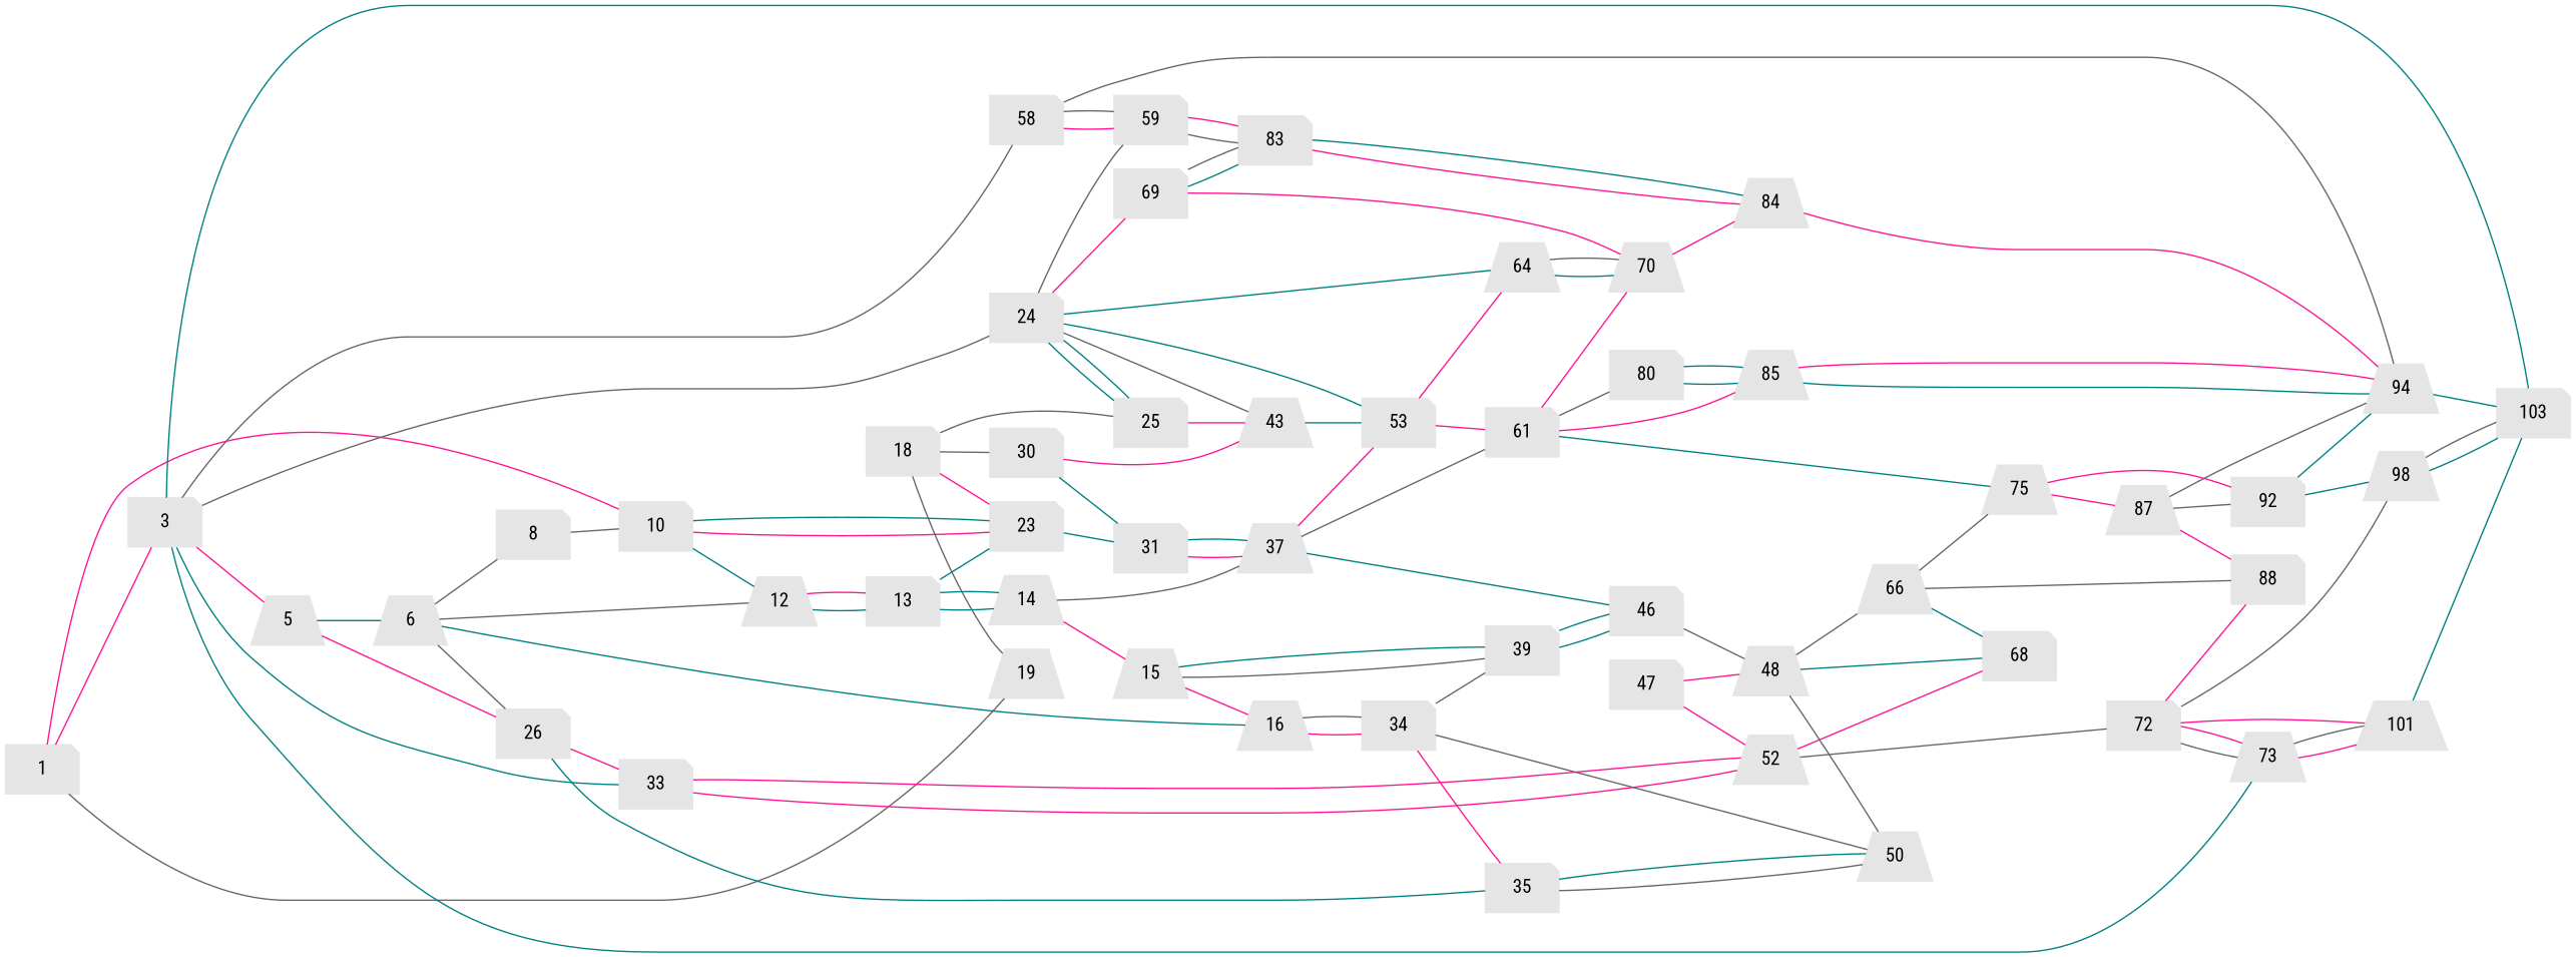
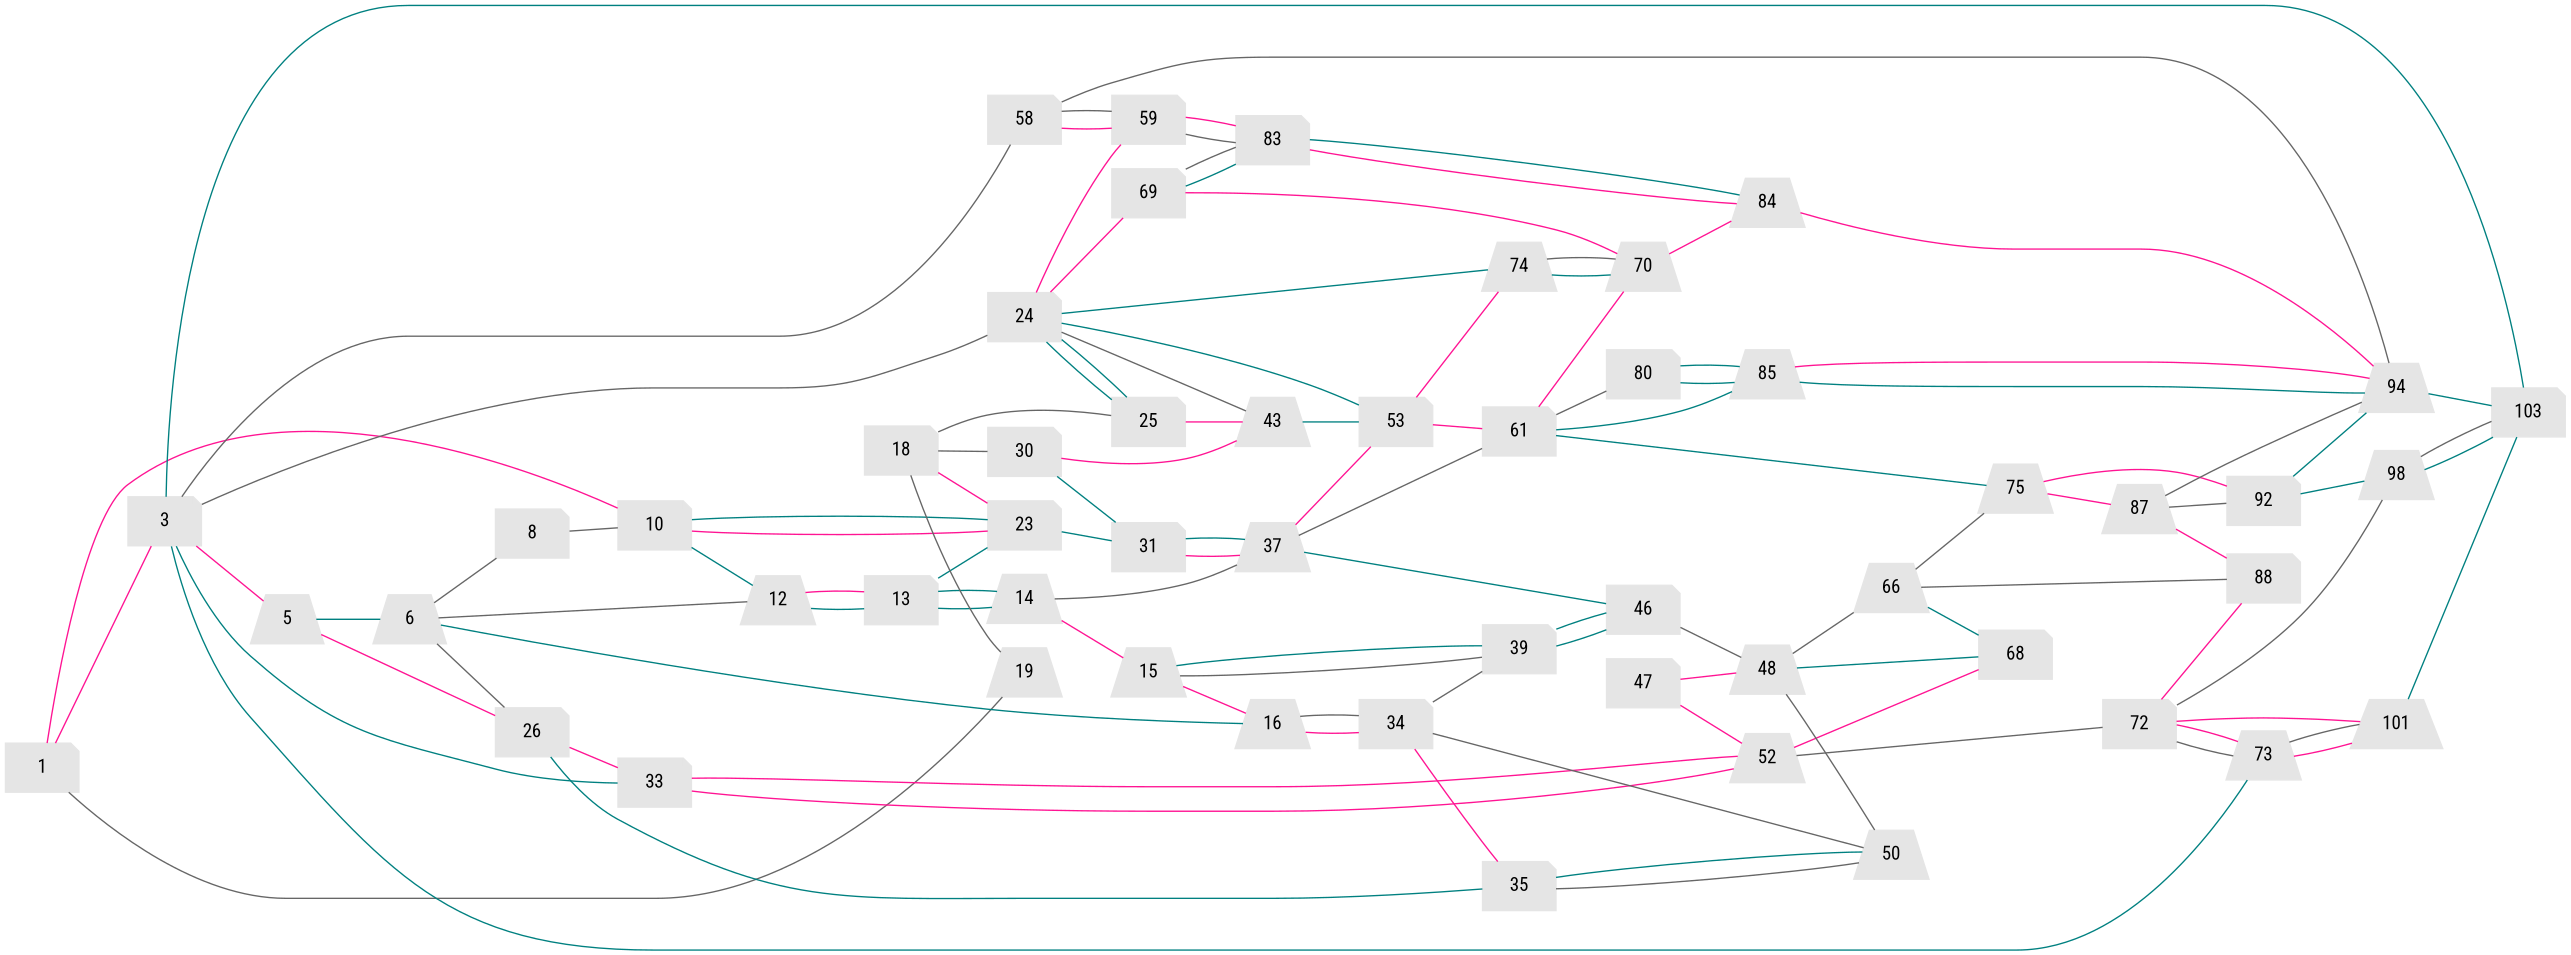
  graph {
    fontname="Roboto Condensed"
    rankdir=LR
    node [color=gray90 fontname="Roboto Condensed" shape=note style=filled]
    edge [color=deeppink fontname="Roboto Condensed"]
    1 [super="+9+2"]
    3 [super="+4"]
    10 [super="+11"]
    19 [shape=trapezium]
    5 [shape=trapezium]
    24 [super="+41"]
    33
    58
    73 [shape=trapezium]
    103 [super="+104"]
    12 [shape=trapezium]
    23 [super="+27"]
    6 [shape=trapezium super="+17+7"]
    26 [super="+32"]
    25 [super="+28"]
    43 [shape=trapezium super="+44"]
    53 [super="+54"]
    59
-   64 [shape=trapezium]
+   64 [shape=trapezium label=74]
    69
    52 [shape=trapezium super="+71"]
    94 [shape=trapezium super="+95"]
    101 [shape=trapezium]
    8
    16 [shape=trapezium]
    35
    13
    34 [super="+40"]
    31
    14 [shape=trapezium]
    15 [shape=trapezium]
    37 [shape=trapezium super="+38"]
    39
    46
    61 [super="+62+79"]
    50 [shape=trapezium]
    18 [super="+21"]
    30
    83
    70 [shape=trapezium super="+81"]
    68
    72 [super="+91"]
    48 [shape=trapezium super="+65+49"]
    75 [shape=trapezium super="+78+76"]
    80
    85 [shape=trapezium]
    66 [shape=trapezium super="+67"]
    47 [super="+51"]
    88
    98 [shape=trapezium]
    84 [shape=trapezium]
    87 [shape=trapezium]
    92 [super="+93"]
    1 -- 3
    1 -- 10
    1 -- 19 [color=gray40 weight=2]
    3 -- 5
    3 -- 24 [color=gray40]
    3 -- 33 [color=teal]
    3 -- 58 [color=gray40 weight=2]
    3 -- 73 [color=teal]
    3 -- 103 [color=teal]
    10 -- 12 [color=teal]
    10 -- 23
    10 -- 23 [color=teal]
    5 -- 6 [color=teal]
    5 -- 26
    24 -- 25 [color=teal]
    24 -- 25 [color=teal]
    24 -- 43 [color=gray40]
    24 -- 53 [color=teal]
-   24 -- 59 [color=gray40]
+   24 -- 59
    24 -- 64 [color=teal]
    24 -- 69
    33 -- 52
    33 -- 52
    58 -- 59
    58 -- 59 [color=gray40]
    58 -- 94 [color=gray40]
    73 -- 101
    73 -- 101 [color=gray40]
    12 -- 13 [color=teal]
    12 -- 13
    23 -- 31 [color=teal]
    6 -- 12 [color=gray40]
    6 -- 26 [color=gray40]
    6 -- 8 [color=gray40]
    6 -- 16 [color=teal]
    26 -- 33
    26 -- 35 [color=teal]
    25 -- 43
    43 -- 53 [color=teal]
    53 -- 64
    53 -- 61
    59 -- 83 [color=gray40]
    59 -- 83
    64 -- 70 [color=teal]
    64 -- 70 [color=gray40]
    69 -- 83 [color=teal]
    69 -- 83 [color=gray40]
    69 -- 70
    52 -- 68
    52 -- 72 [color=gray40]
    94 -- 103 [color=teal weight=2]
    101 -- 103 [color=teal]
    8 -- 10 [color=gray40]
    16 -- 34
    16 -- 34 [color=gray40]
    35 -- 50 [color=gray40]
    35 -- 50 [color=teal]
    13 -- 23 [color=teal]
    13 -- 14 [color=teal]
    13 -- 14 [color=teal]
    34 -- 35
    34 -- 39 [color=gray40]
    34 -- 50 [color=gray40]
    31 -- 37
    31 -- 37 [color=teal]
    14 -- 15
    14 -- 37 [color=gray40]
    15 -- 16
    15 -- 39 [color=gray40]
    15 -- 39 [color=teal]
    37 -- 53
    37 -- 46 [color=teal]
    37 -- 61 [color=gray40]
    39 -- 46 [color=teal]
    39 -- 46 [color=teal]
    46 -- 48 [color=gray40]
    61 -- 70
    61 -- 75 [color=teal weight=2]
    61 -- 80 [color=gray40 weight=2]
-   61 -- 85
+   61 -- 85 [color=teal]
    18 -- 19 [color=gray40]
    18 -- 23
    18 -- 25 [color=gray40 weight=2]
    18 -- 30 [color=gray40]
    30 -- 43
    30 -- 31 [color=teal]
    83 -- 84
    83 -- 84 [color=teal]
    70 -- 84
    72 -- 73 [color=gray40]
    72 -- 73
    72 -- 101
    72 -- 88
    72 -- 98 [color=gray40]
    48 -- 50 [color=gray40]
    48 -- 68 [color=teal]
    48 -- 66 [color=gray40]
    75 -- 87
    75 -- 92
    80 -- 85 [color=teal]
    80 -- 85 [color=teal]
    85 -- 94 [color=teal]
    85 -- 94
    66 -- 68 [color=teal]
    66 -- 75 [color=gray40]
    66 -- 88 [color=gray40]
    47 -- 52
    47 -- 48 [weight=2]
    98 -- 103 [color=teal]
    98 -- 103 [color=gray40]
    84 -- 94
    87 -- 94 [color=gray40]
    87 -- 88
    87 -- 92 [color=gray40]
    92 -- 94 [color=teal]
    92 -- 98 [color=teal]
  }
